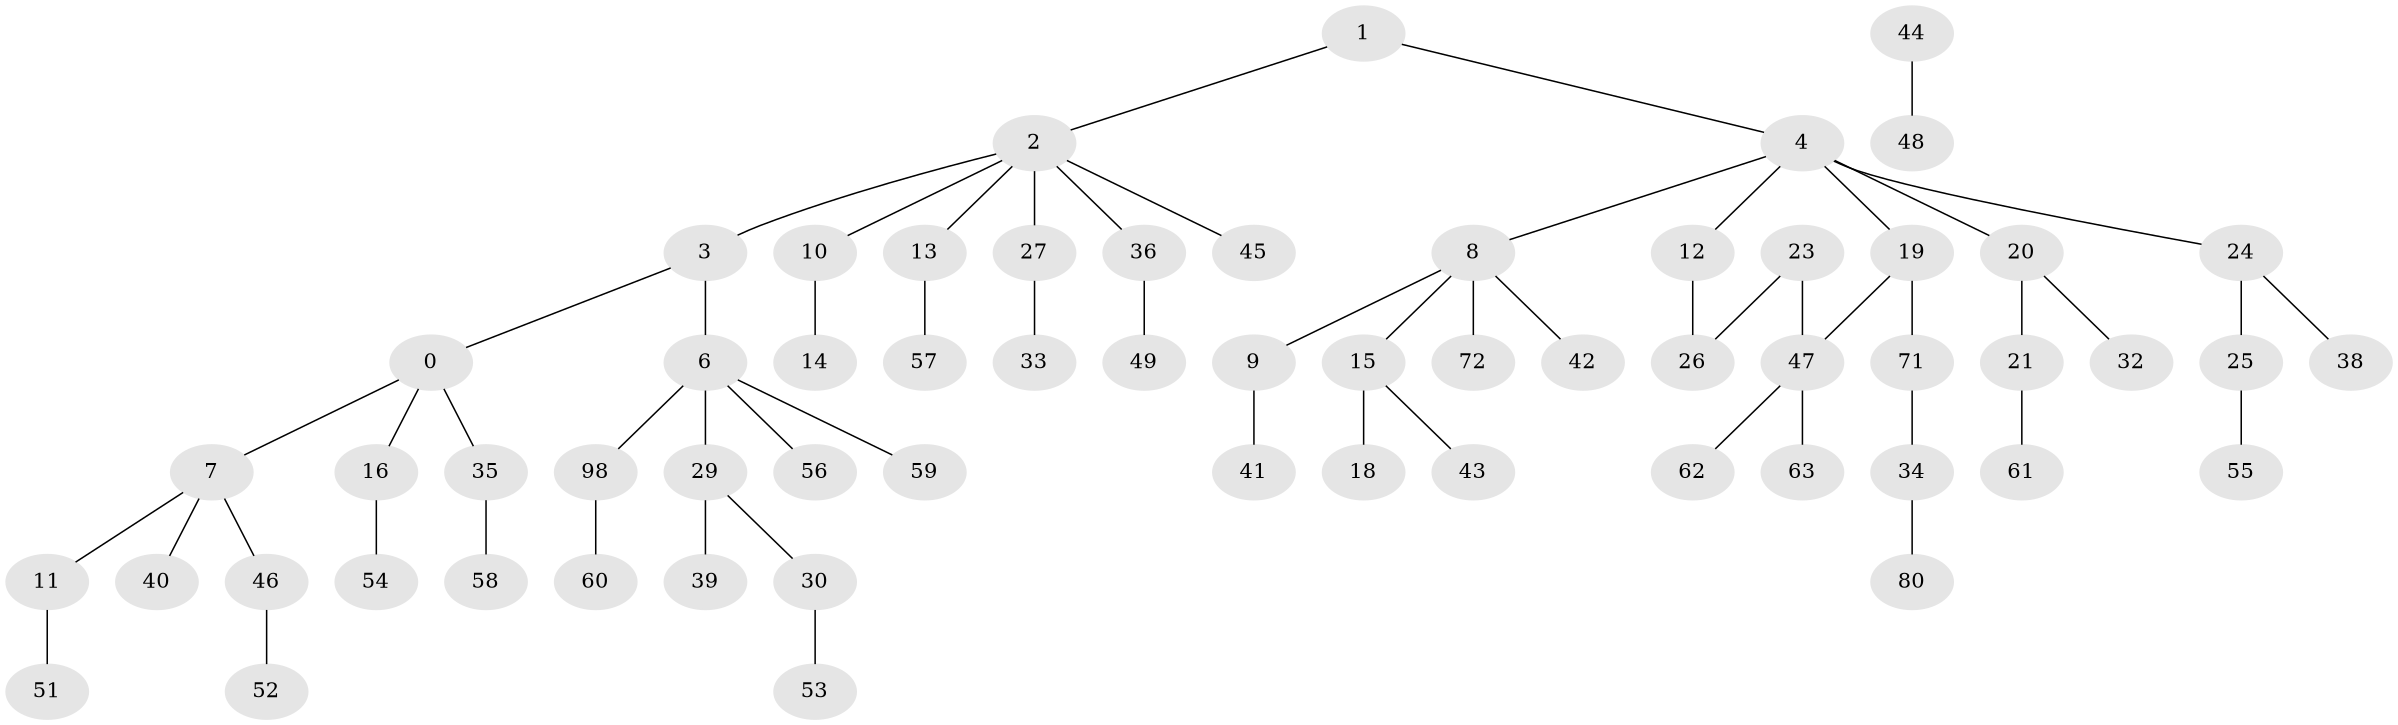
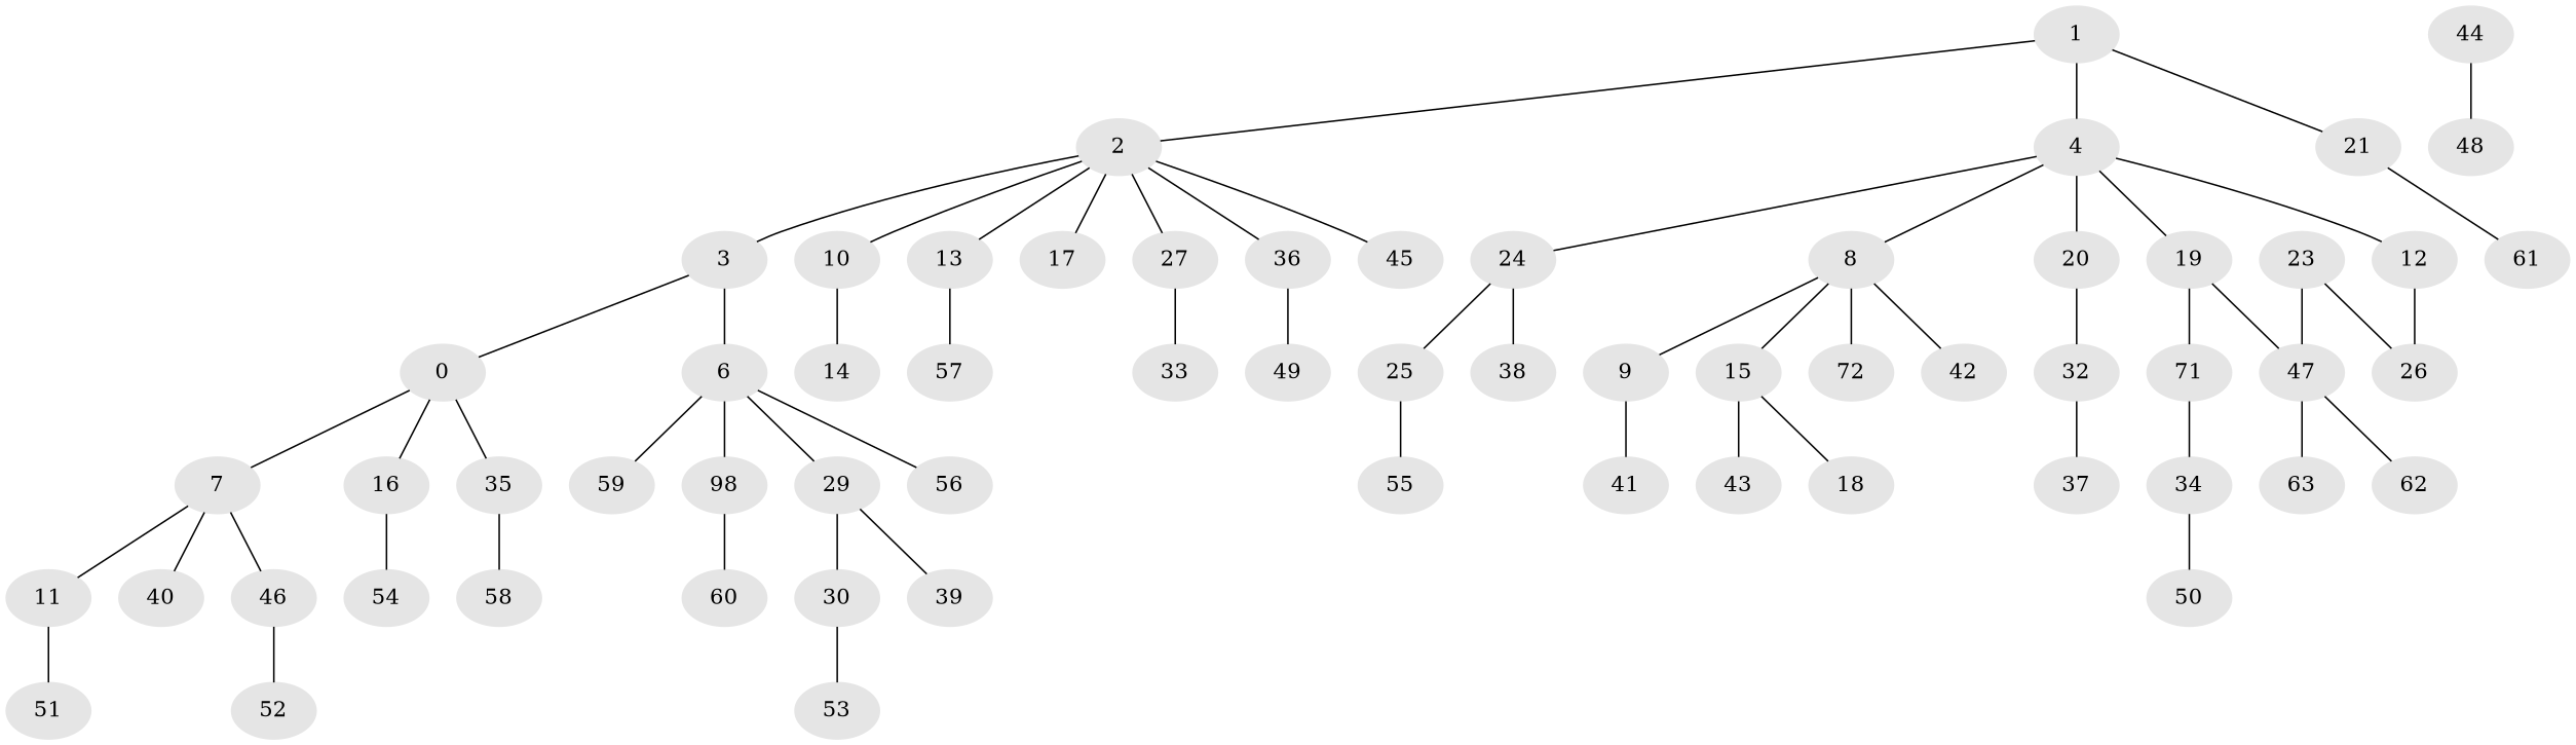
  graph {
    node [color=gray90 style=filled]
    1
    2
    4
    21
    3
    10
    13
+   17
    27
    36
    45
    8
    12
    19
    20
    24
    61
    n18 [label=0]
    6
    14
    57
    33
    49
    7
    16
    35
    n27 [label=98]
    29
    56
    59
    9
    15
    n33 [label=72]
    42
    26
    n36 [label=71]
    47
    32
    25
    38
    11
    40
    46
    54
    58
    60
    39
    30
    51
    52
    41
    18
    43
    44
    48
    23
    34
+   37
    62
    63
    55
    53
-   50 [label=80]
+   50
    1 -- 2
    1 -- 4
-   20 -- 21
+   1 -- 21
    2 -- 3
    2 -- 10
    2 -- 13
+   2 -- 17
    2 -- 27
    2 -- 36
    2 -- 45
    4 -- 8
    4 -- 12
    4 -- 19
    4 -- 20
    4 -- 24
    21 -- 61
    3 -- n18
    3 -- 6
    10 -- 14
    13 -- 57
    27 -- 33
    36 -- 49
    8 -- 9
    8 -- 15
    8 -- n33
    8 -- 42
    12 -- 26
    19 -- n36
    19 -- 47
    20 -- 32
    24 -- 25
    24 -- 38
    n18 -- 7
    n18 -- 16
    n18 -- 35
    6 -- n27
    6 -- 29
    6 -- 56
    6 -- 59
    7 -- 11
    7 -- 40
    7 -- 46
    16 -- 54
    35 -- 58
    n27 -- 60
    29 -- 39
    29 -- 30
    9 -- 41
    15 -- 18
    15 -- 43
    n36 -- 34
    47 -- 62
    47 -- 63
+   32 -- 37
    25 -- 55
    11 -- 51
    46 -- 52
    30 -- 53
    44 -- 48
    23 -- 26
    23 -- 47
    34 -- 50
  }
